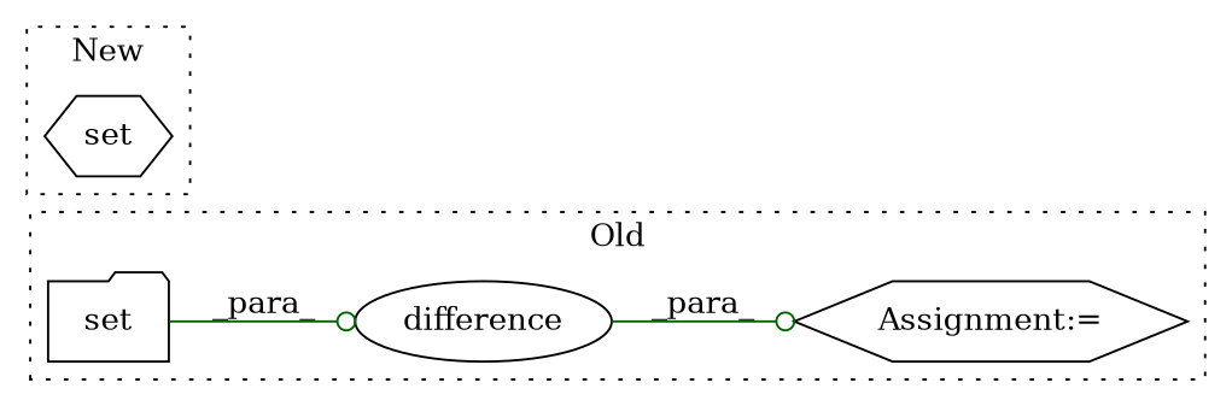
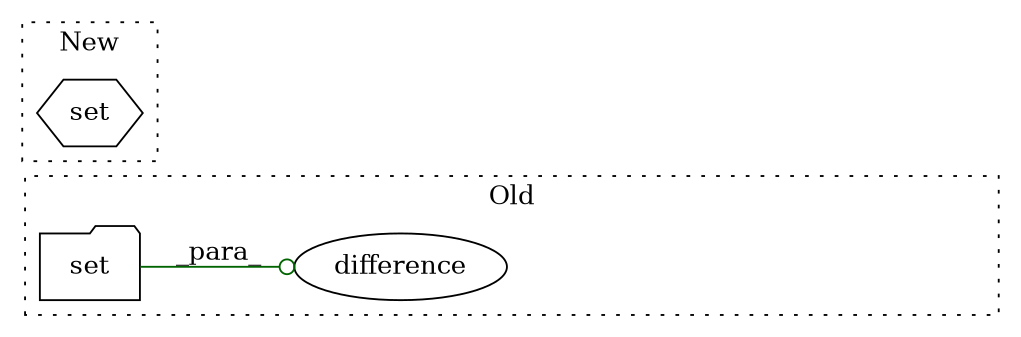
  digraph {
    rankdir=LR
    node [a=32 shape=hexagon]
    edge [color=darkgreen arrowhead=odot]
    n1 [l="11,1" label=difference s="6853,6890" shape=ellipse]
-   n2 [a=7 l=1 label="Assignment:=" s=6831]
    n3 [l="4,1" label=set s="6864,6889" shape=folder]
    n4 [l="13,-3" label=set s="7079,7223"]
    subgraph cluster_1 {
      label=Old
      style=dotted
      n1
-     n2
      n3
    }
    subgraph cluster_2 {
      label=New
      style=dotted
      n4
    }
-   n1 -> n2 [label=_para_]
    n3 -> n1 [label=_para_]
  }
